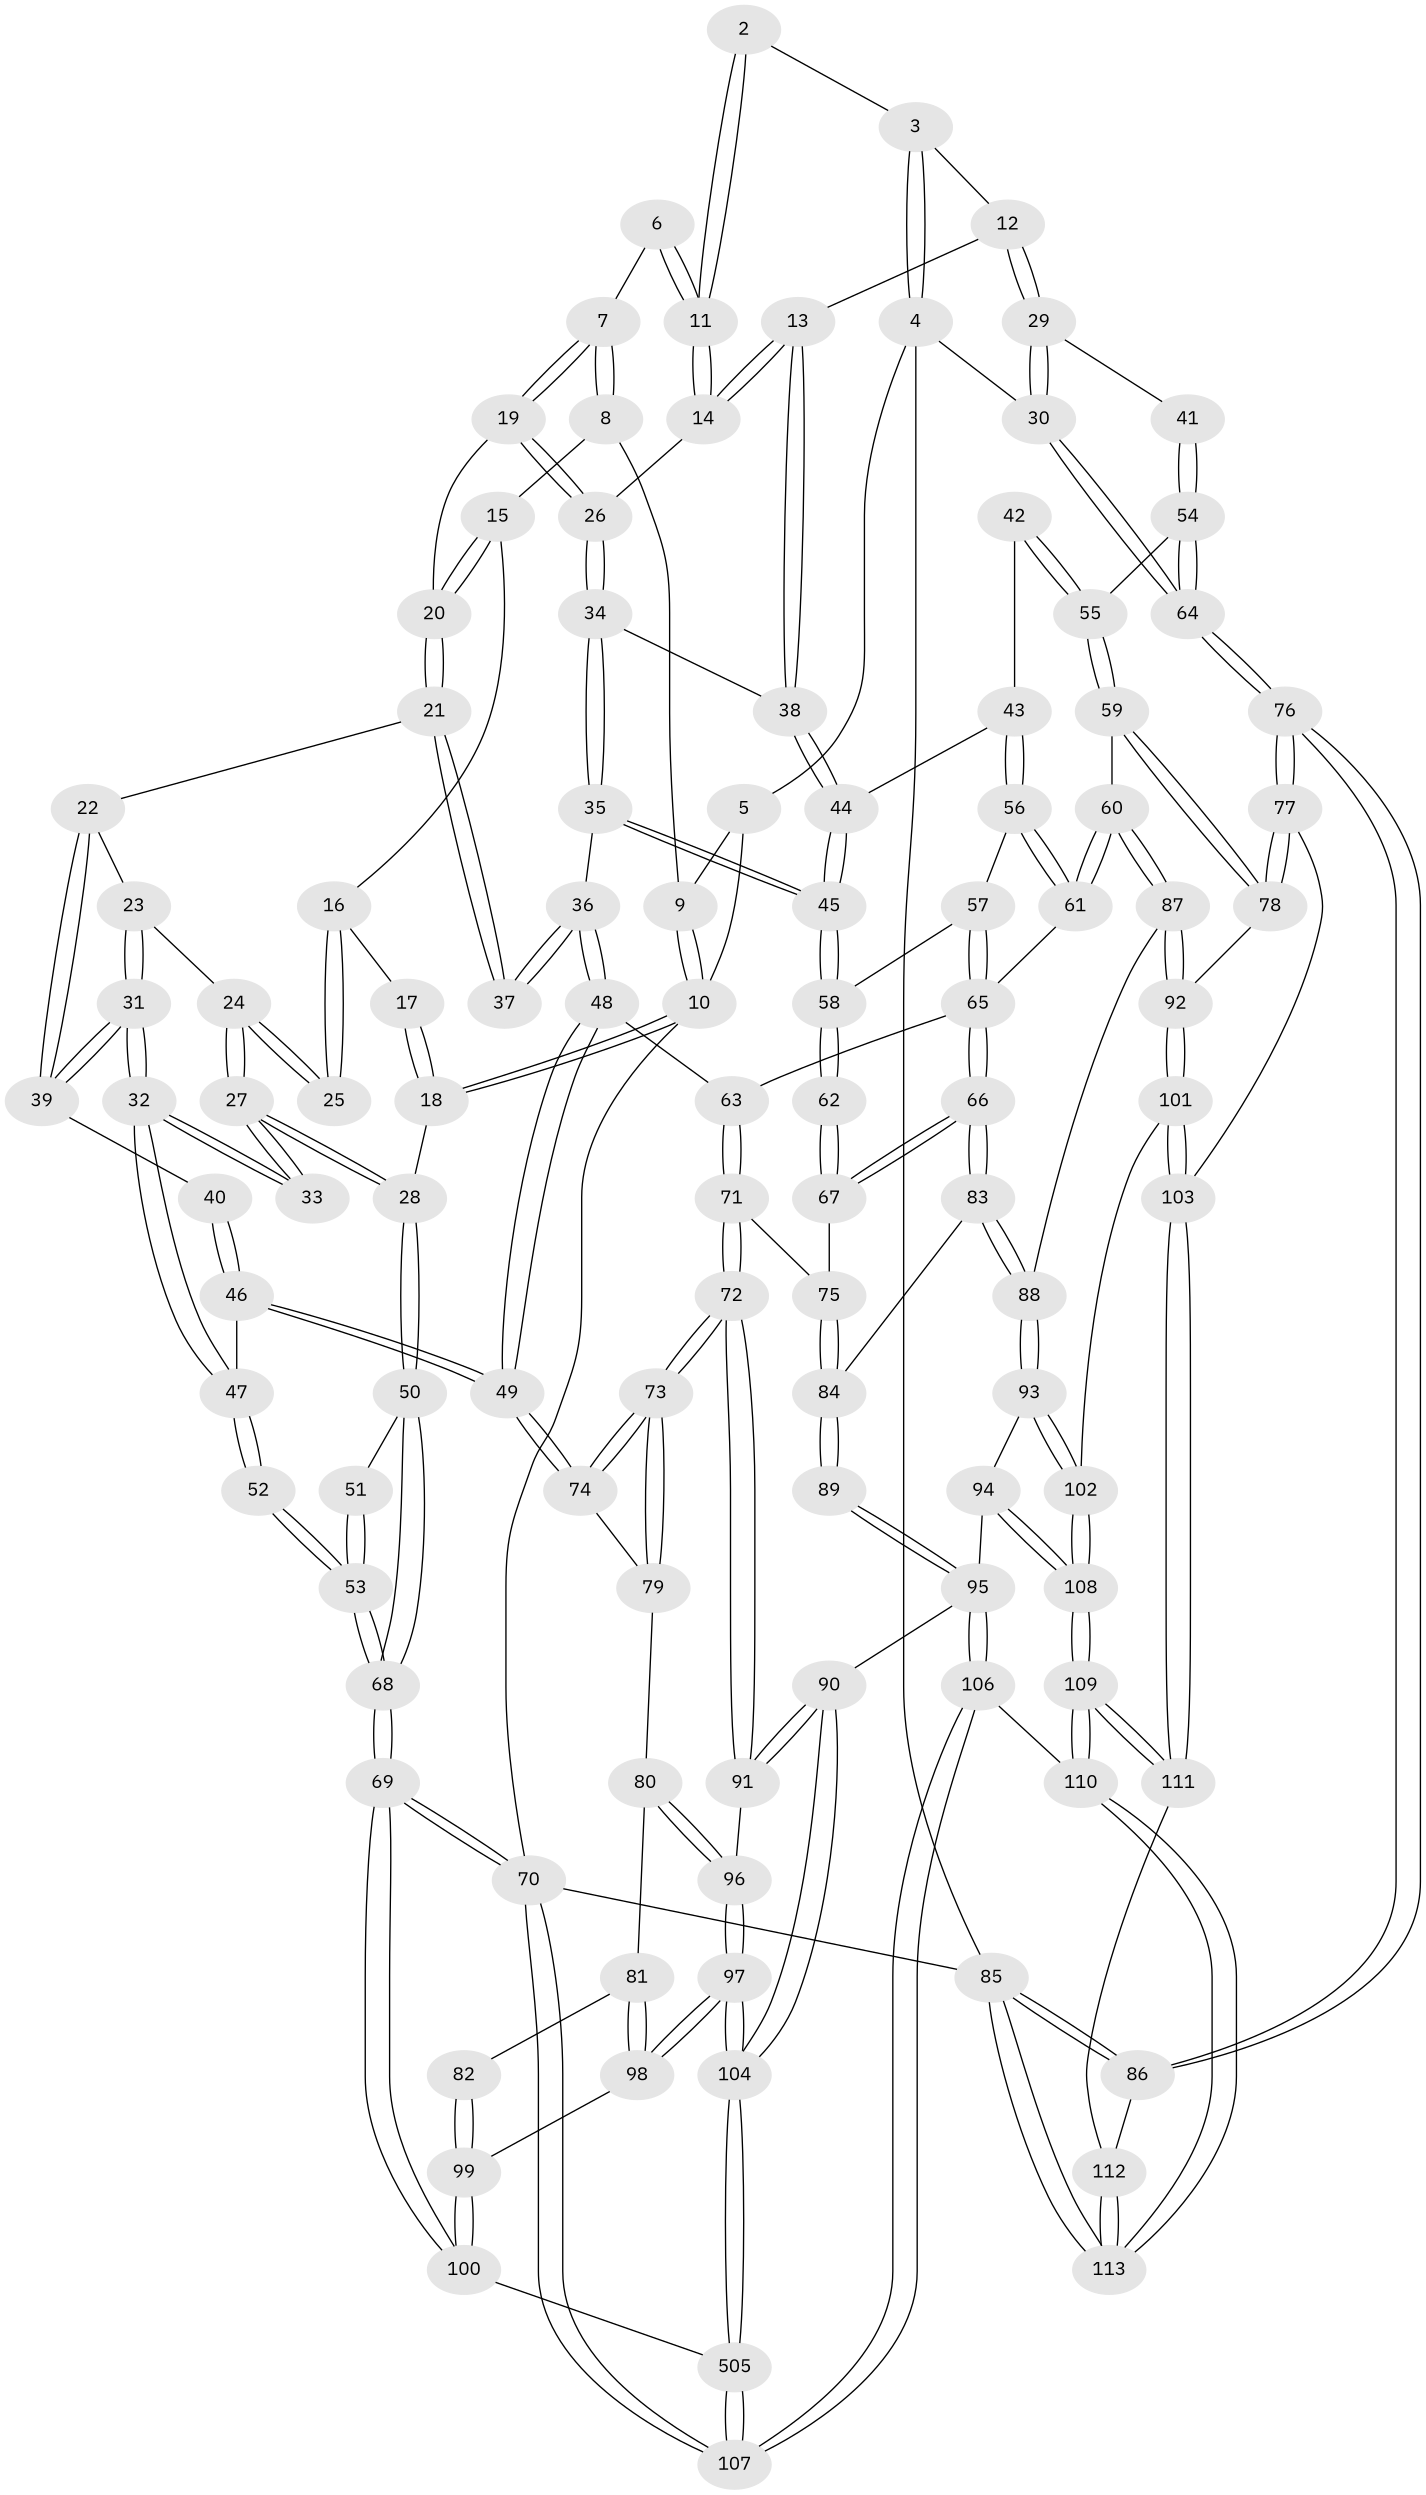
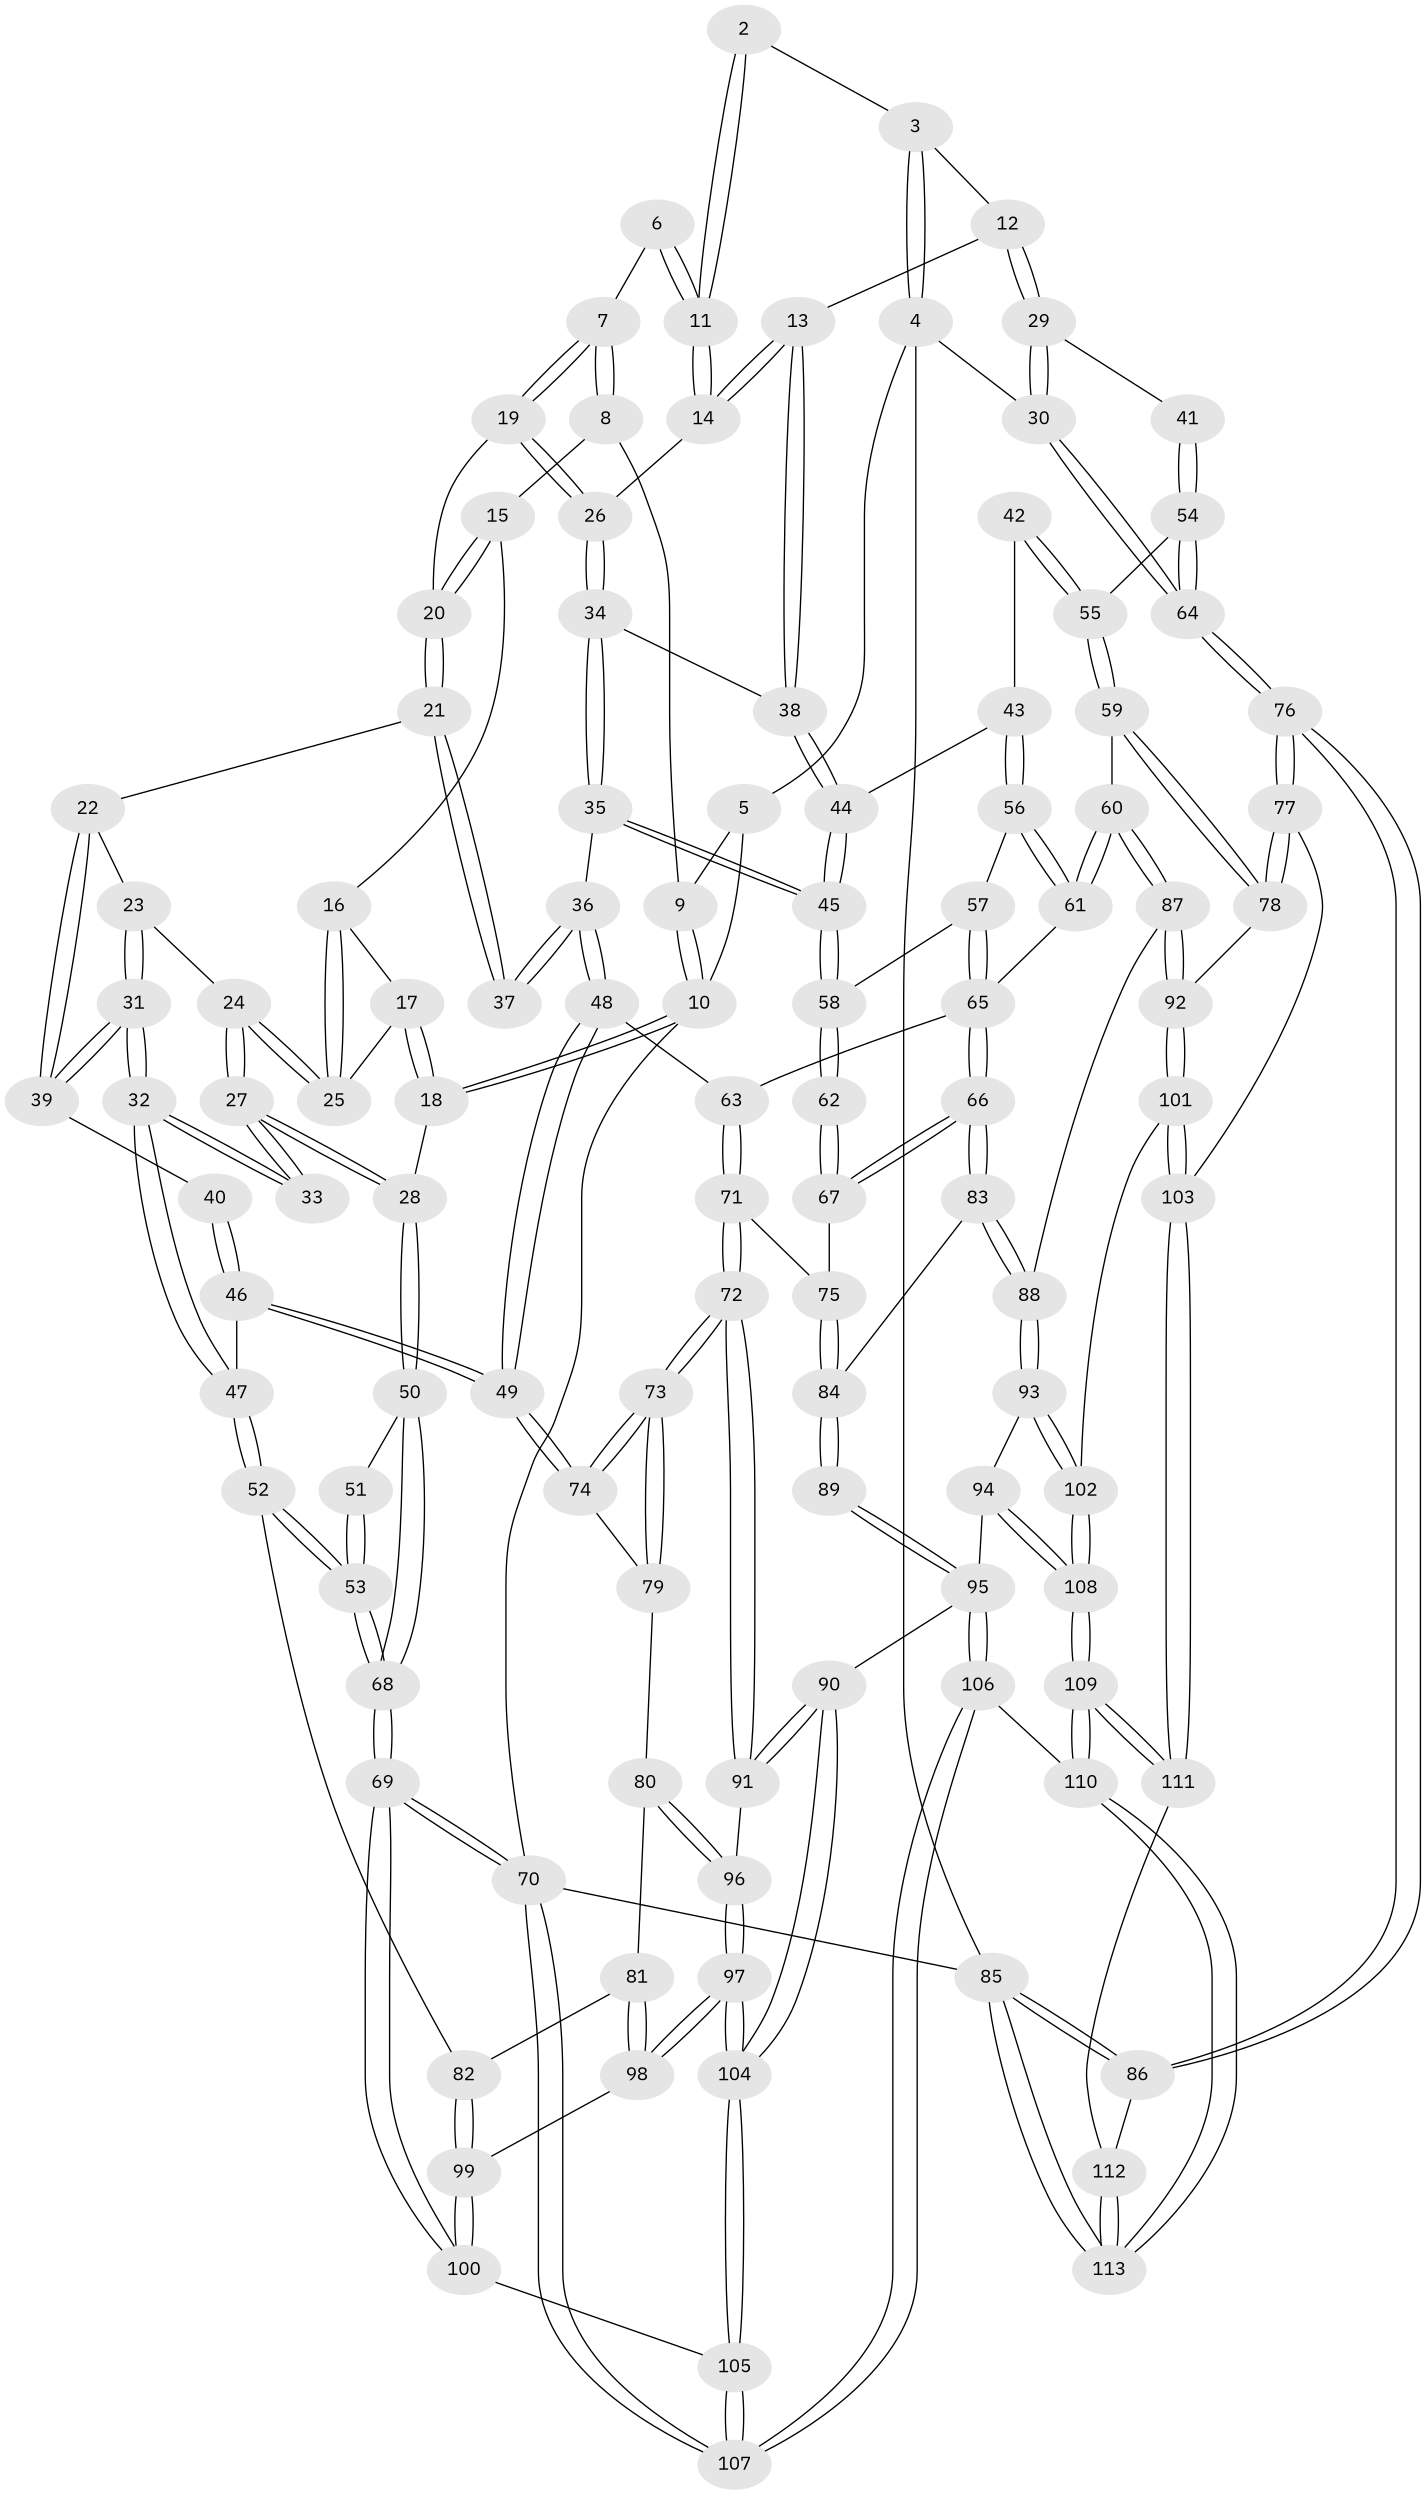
  graph {
    fontname="IBM Plex Sans"
    node [color=gray90 fontname="IBM Plex Sans" style=filled]
    edge [fontname="IBM Plex Sans"]
    2
    3
    11
    6
    7
    4
    12
    14
    5
    30
    85
    13
    29
    9
    10
    64
    86
    113
    18
    70
    8
    19
    15
    26
    20
    16
    28
    107
    38
    41
    44
    34
    17
    25
    21
    50
    22
    37
    23
    39
    24
    31
    40
    27
    32
    33
    35
    51
    68
    54
    76
    47
    52
    36
    45
    48
    58
    49
    63
    46
    42
    43
    55
    56
    59
    57
    61
    62
    74
    53
    82
    71
    79
    69
    99
    60
    78
    65
    66
    67
    87
    92
    88
    75
    72
    77
    83
    84
    100
-   105 [label=505]
+   105
    73
    91
    96
    80
    89
    103
    112
    111
    101
    81
    98
    97
    93
    95
    94
    102
    90
    104
    106
    108
    109
    110
    2 -- 3
    2 -- 11
    2 -- 11
    3 -- 4
    3 -- 4
    3 -- 12
    11 -- 14
    11 -- 14
    6 -- 11
    6 -- 11
    6 -- 7
    7 -- 8
    7 -- 8
    7 -- 19
    7 -- 19
    4 -- 5
    4 -- 30
    4 -- 85
    12 -- 13
    12 -- 29
    12 -- 29
    14 -- 26
    5 -- 9
    5 -- 10
    30 -- 64
    30 -- 64
    85 -- 86
    85 -- 86
    85 -- 113
    85 -- 113
    13 -- 14
    13 -- 14
    13 -- 38
    13 -- 38
    29 -- 30
    29 -- 30
    29 -- 41
    9 -- 10
    9 -- 10
    10 -- 18
    10 -- 18
    10 -- 70
    64 -- 76
    64 -- 76
    86 -- 112
    18 -- 28
    70 -- 85
    70 -- 107
    70 -- 107
    8 -- 9
    8 -- 15
    19 -- 26
    19 -- 26
    19 -- 20
    15 -- 20
    15 -- 20
    15 -- 16
    26 -- 34
    26 -- 34
    20 -- 21
    20 -- 21
    16 -- 17
    16 -- 25
    16 -- 25
    28 -- 50
    28 -- 50
    38 -- 44
    38 -- 44
    41 -- 54
    41 -- 54
    44 -- 45
    44 -- 45
    34 -- 38
    34 -- 35
    34 -- 35
    17 -- 18
    17 -- 18
+   17 -- 25
    21 -- 22
    21 -- 37
    21 -- 37
    50 -- 51
    50 -- 68
    50 -- 68
    22 -- 23
    22 -- 39
    22 -- 39
    23 -- 24
    23 -- 31
    23 -- 31
    39 -- 40
    24 -- 25
    24 -- 25
    24 -- 27
    24 -- 27
    31 -- 39
    31 -- 39
    31 -- 32
    31 -- 32
    40 -- 46
    40 -- 46
    27 -- 28
    27 -- 28
    27 -- 33
    27 -- 33
    32 -- 33
    32 -- 33
    32 -- 47
    32 -- 47
    35 -- 36
    35 -- 45
    35 -- 45
    51 -- 53
    51 -- 53
    68 -- 69
    68 -- 69
    54 -- 64
    54 -- 64
    54 -- 55
    76 -- 86
    76 -- 86
    76 -- 77
    76 -- 77
    47 -- 52
    47 -- 52
    52 -- 53
    52 -- 53
+   52 -- 82
    36 -- 37
    36 -- 37
    36 -- 48
    36 -- 48
    45 -- 58
    45 -- 58
    48 -- 49
    48 -- 49
    48 -- 63
    58 -- 62
    58 -- 62
    49 -- 74
    49 -- 74
    63 -- 71
    63 -- 71
    46 -- 47
    46 -- 49
    46 -- 49
    42 -- 43
    42 -- 55
    42 -- 55
    43 -- 44
    43 -- 56
    43 -- 56
    55 -- 59
    55 -- 59
    56 -- 57
    56 -- 61
    56 -- 61
    59 -- 60
    59 -- 78
    59 -- 78
    57 -- 58
    57 -- 65
    57 -- 65
    61 -- 65
    62 -- 67
    62 -- 67
    74 -- 79
    53 -- 68
    53 -- 68
    82 -- 99
    82 -- 99
    71 -- 75
    71 -- 72
    71 -- 72
    79 -- 80
    69 -- 70
    69 -- 70
    69 -- 100
    69 -- 100
    99 -- 100
    99 -- 100
    60 -- 61
    60 -- 61
    60 -- 87
    60 -- 87
    78 -- 92
    65 -- 63
    65 -- 66
    65 -- 66
    66 -- 67
    66 -- 67
    66 -- 83
    66 -- 83
    67 -- 75
    87 -- 92
    87 -- 92
    87 -- 88
    92 -- 101
    92 -- 101
    88 -- 93
    88 -- 93
    75 -- 84
    75 -- 84
    72 -- 73
    72 -- 73
    72 -- 91
    72 -- 91
    77 -- 78
    77 -- 78
    77 -- 103
    83 -- 88
    83 -- 88
    83 -- 84
    84 -- 89
    84 -- 89
    100 -- 105
    105 -- 107
    105 -- 107
    73 -- 74
    73 -- 74
    73 -- 79
    73 -- 79
    91 -- 96
    96 -- 97
    96 -- 97
    80 -- 96
    80 -- 96
    80 -- 81
    89 -- 95
    89 -- 95
    103 -- 111
    103 -- 111
    112 -- 113
    112 -- 113
    111 -- 112
    101 -- 103
    101 -- 103
    101 -- 102
    81 -- 82
    81 -- 98
    81 -- 98
    98 -- 99
    97 -- 98
    97 -- 98
    97 -- 104
    97 -- 104
    93 -- 94
    93 -- 102
    93 -- 102
    95 -- 90
    95 -- 106
    95 -- 106
    94 -- 95
    94 -- 108
    94 -- 108
    102 -- 108
    102 -- 108
    90 -- 91
    90 -- 91
    90 -- 104
    90 -- 104
    104 -- 105
    104 -- 105
    106 -- 107
    106 -- 107
    106 -- 110
    108 -- 109
    108 -- 109
    109 -- 111
    109 -- 111
    109 -- 110
    109 -- 110
    110 -- 113
    110 -- 113
  }
